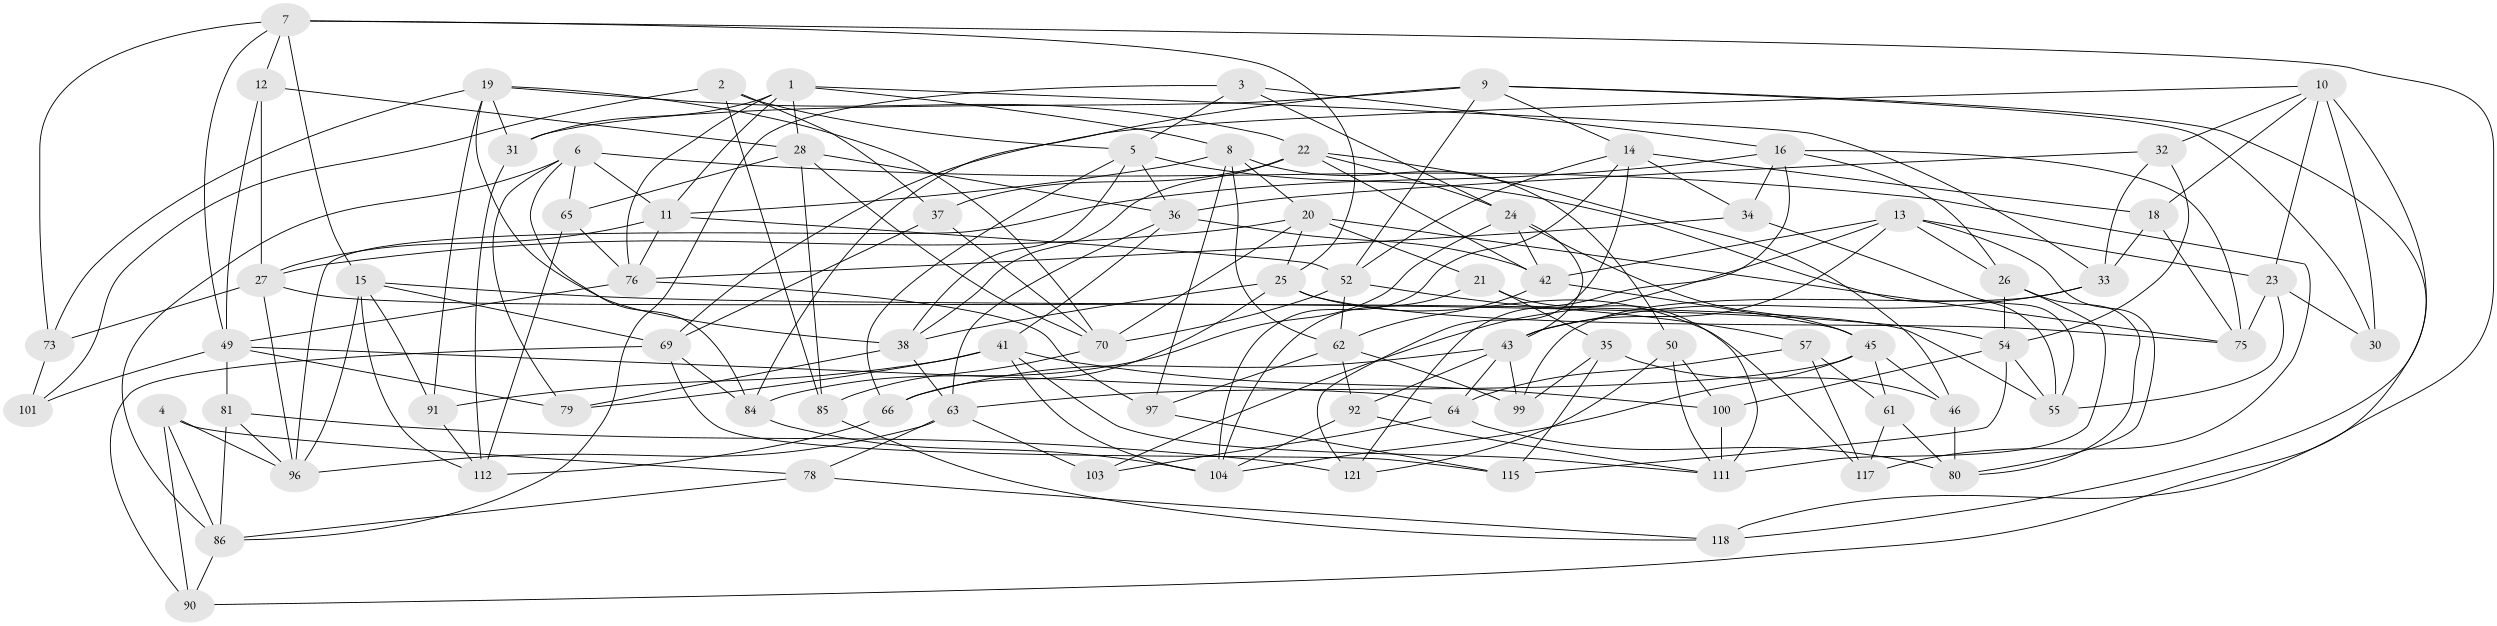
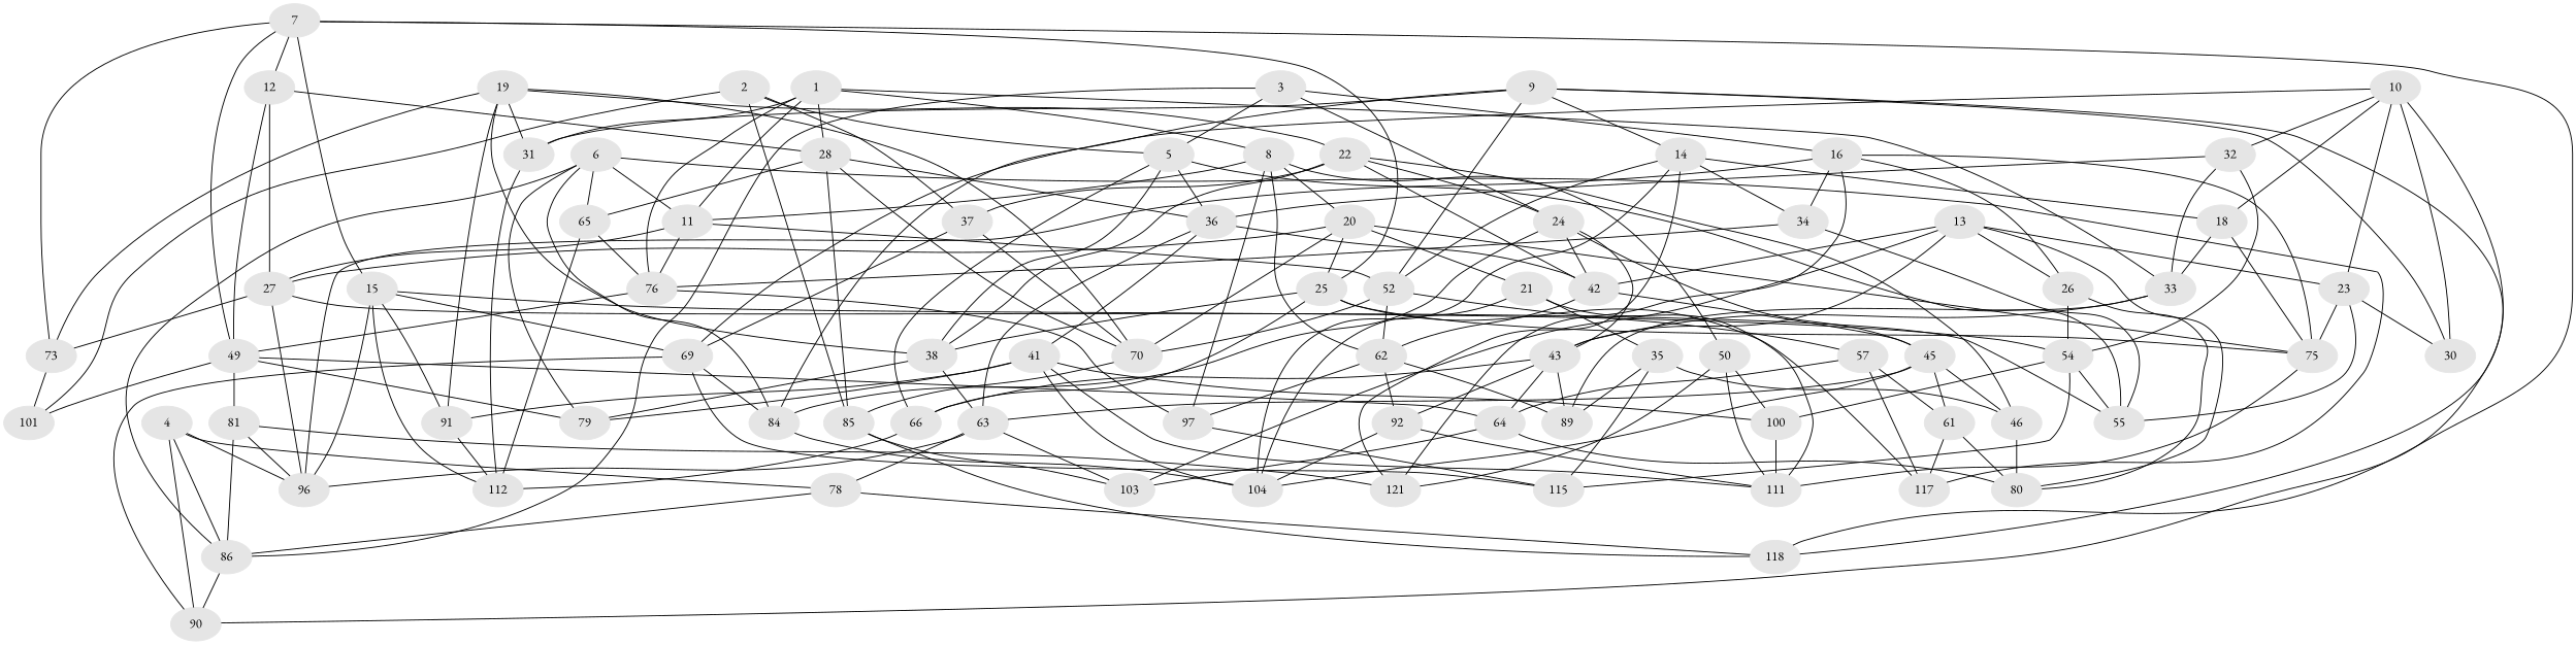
  graph {
    fontname="EB Garamond"
    node [color=gray90 fontname="EB Garamond" style=filled]
    edge [fontname="EB Garamond"]
    1 [super="+17"]
    8 [super="+87"]
    11 [super="+60"]
    28 [super="+77"]
    31
    33 [super="+44"]
    76 [super="+106"]
    20 [super="+93"]
    50
    62 [super="+71"]
    97
    52 [super="+68"]
    27 [super="+98"]
    85 [super="+95"]
    36 [super="+109"]
    65
    70 [super="+89"]
    112 [super="+128"]
    43 [super="+122"]
-   99
+   99 [label=89]
    49 [super="+108"]
    5 [super="+51"]
    38 [super="+125"]
    55 [super="+126"]
    66
    2
    37
    101
    69 [super="+94"]
    118
    103
    3
    16 [super="+120"]
    24 [super="+47"]
    86 [super="+123"]
    96 [super="+110"]
    26
    34
    121
    75 [super="+107"]
    84 [super="+88"]
    42 [super="+74"]
    45 [super="+56"]
    90
    4
    78
    41 [super="+116"]
    63 [super="+82"]
    79
    6 [super="+53"]
    117
    104 [super="+127"]
    7 [super="+67"]
    12
    15 [super="+48"]
    25 [super="+29"]
    73
    54 [super="+124"]
    91
    64 [super="+83"]
    81
    21
    111 [super="+119"]
    100
    92
    115
    9 [super="+114"]
    14 [super="+102"]
    30
    18
    57
    10 [super="+113"]
    23 [super="+39"]
    32
    13 [super="+58"]
    80 [super="+105"]
    19 [super="+72"]
    22 [super="+40"]
    46
    35 [super="+59"]
    61
    1 -- 8
    1 -- 11
    1 -- 28
    1 -- 31
    1 -- 33
    1 -- 76
    8 -- 11
    8 -- 20
    8 -- 50
    8 -- 62
    8 -- 97
    11 -- 76
    11 -- 52
    11 -- 27
    28 -- 85
    28 -- 36
    28 -- 65
    28 -- 70
    31 -- 112
    33 -- 43
    33 -- 99
    76 -- 97
    76 -- 49
    20 -- 27
    20 -- 70
    20 -- 75
    20 -- 25
    20 -- 21
    50 -- 121
    50 -- 111
    50 -- 100
    62 -- 97
    62 -- 99
    62 -- 92
    97 -- 115
    52 -- 62
    52 -- 70
    52 -- 57
    27 -- 55
    27 -- 96
    27 -- 73
    85 -- 118
+   85 -- 103
    36 -- 42
    36 -- 41
    36 -- 63
    65 -- 76
    65 -- 112
    70 -- 85
    43 -- 99
    43 -- 66
    43 -- 64
    43 -- 92
    49 -- 101
    49 -- 79
    49 -- 64
    49 -- 81
    5 -- 36
    5 -- 38
    5 -- 55
    5 -- 66
    38 -- 63
    38 -- 79
    66 -- 112
    2 -- 85
    2 -- 5
    2 -- 37
    2 -- 101
    37 -- 70
    37 -- 69
    69 -- 84
    69 -- 90
    69 -- 115
    3 -- 5
    3 -- 16
    3 -- 24
    3 -- 86
    16 -- 96
    16 -- 26
    16 -- 34
    16 -- 121
    16 -- 75
    24 -- 43
    24 -- 84
    24 -- 42
    24 -- 45
    86 -- 90
    26 -- 54
    26 -- 80
    34 -- 76
    34 -- 55
-   26 -- 111
+   75 -- 111
    84 -- 104
    42 -- 62
    42 -- 45
    45 -- 63
    45 -- 104
    45 -- 46
    45 -- 61
    4 -- 86
    4 -- 96
    4 -- 90
    4 -- 78
    78 -- 118
    78 -- 86
    41 -- 79
    41 -- 104
    41 -- 91
    41 -- 111
    41 -- 100
    63 -- 103
    63 -- 96
    63 -- 78
    6 -- 11
    6 -- 65
    6 -- 86
    6 -- 84
    6 -- 79
    6 -- 117
    7 -- 49
    7 -- 118
    7 -- 12
    7 -- 15
    7 -- 25
    7 -- 73
    12 -- 28
    12 -- 27
    12 -- 49
    15 -- 112
    15 -- 69
    15 -- 96
    15 -- 54
    15 -- 91
    25 -- 38
    25 -- 66
    25 -- 75
    25 -- 117
    73 -- 101
    54 -- 55
    54 -- 100
    54 -- 115
    91 -- 112
    64 -- 103
    64 -- 80
    81 -- 86
    81 -- 96
    81 -- 121
    21 -- 104
    21 -- 111
    21 -- 35
    100 -- 111
    92 -- 104
    92 -- 111
    9 -- 31
    9 -- 52
    9 -- 84
    9 -- 90
    9 -- 14
    9 -- 30
    14 -- 52
    14 -- 34
    14 -- 121
    14 -- 104
    14 -- 18
    18 -- 33
    18 -- 75
    57 -- 117
    57 -- 64
    57 -- 61
    10 -- 69
    10 -- 118
    10 -- 30
    10 -- 18
    10 -- 23
    10 -- 32
    23 -- 55 [weight=2]
    23 -- 75
    23 -- 30
    32 -- 33
    32 -- 36
    32 -- 54
    13 -- 43
    13 -- 103
    13 -- 26
    13 -- 42
    13 -- 23
    13 -- 80
    19 -- 31
    19 -- 70
    19 -- 38
    19 -- 73
    19 -- 91
    19 -- 22
    22 -- 38
    22 -- 37
    22 -- 24
    22 -- 42
    22 -- 46
    46 -- 80
    35 -- 99
    35 -- 115
    35 -- 46
    61 -- 117
    61 -- 80
  }
